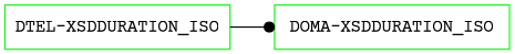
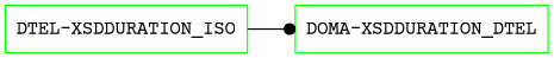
  digraph {
    rankdir=LR
    fontname="Courier Prime"
    node [color=green shape=box fontname="Courier Prime"]
    "DTEL-XSDDURATION_ISO"
-   "DOMA-XSDDURATION_ISO"
+   "DOMA-XSDDURATION_ISO" [label="DOMA-XSDDURATION_DTEL"]
    "DTEL-XSDDURATION_ISO" -> "DOMA-XSDDURATION_ISO" [arrowhead=dot fontname="Courier Prime"]
  }
